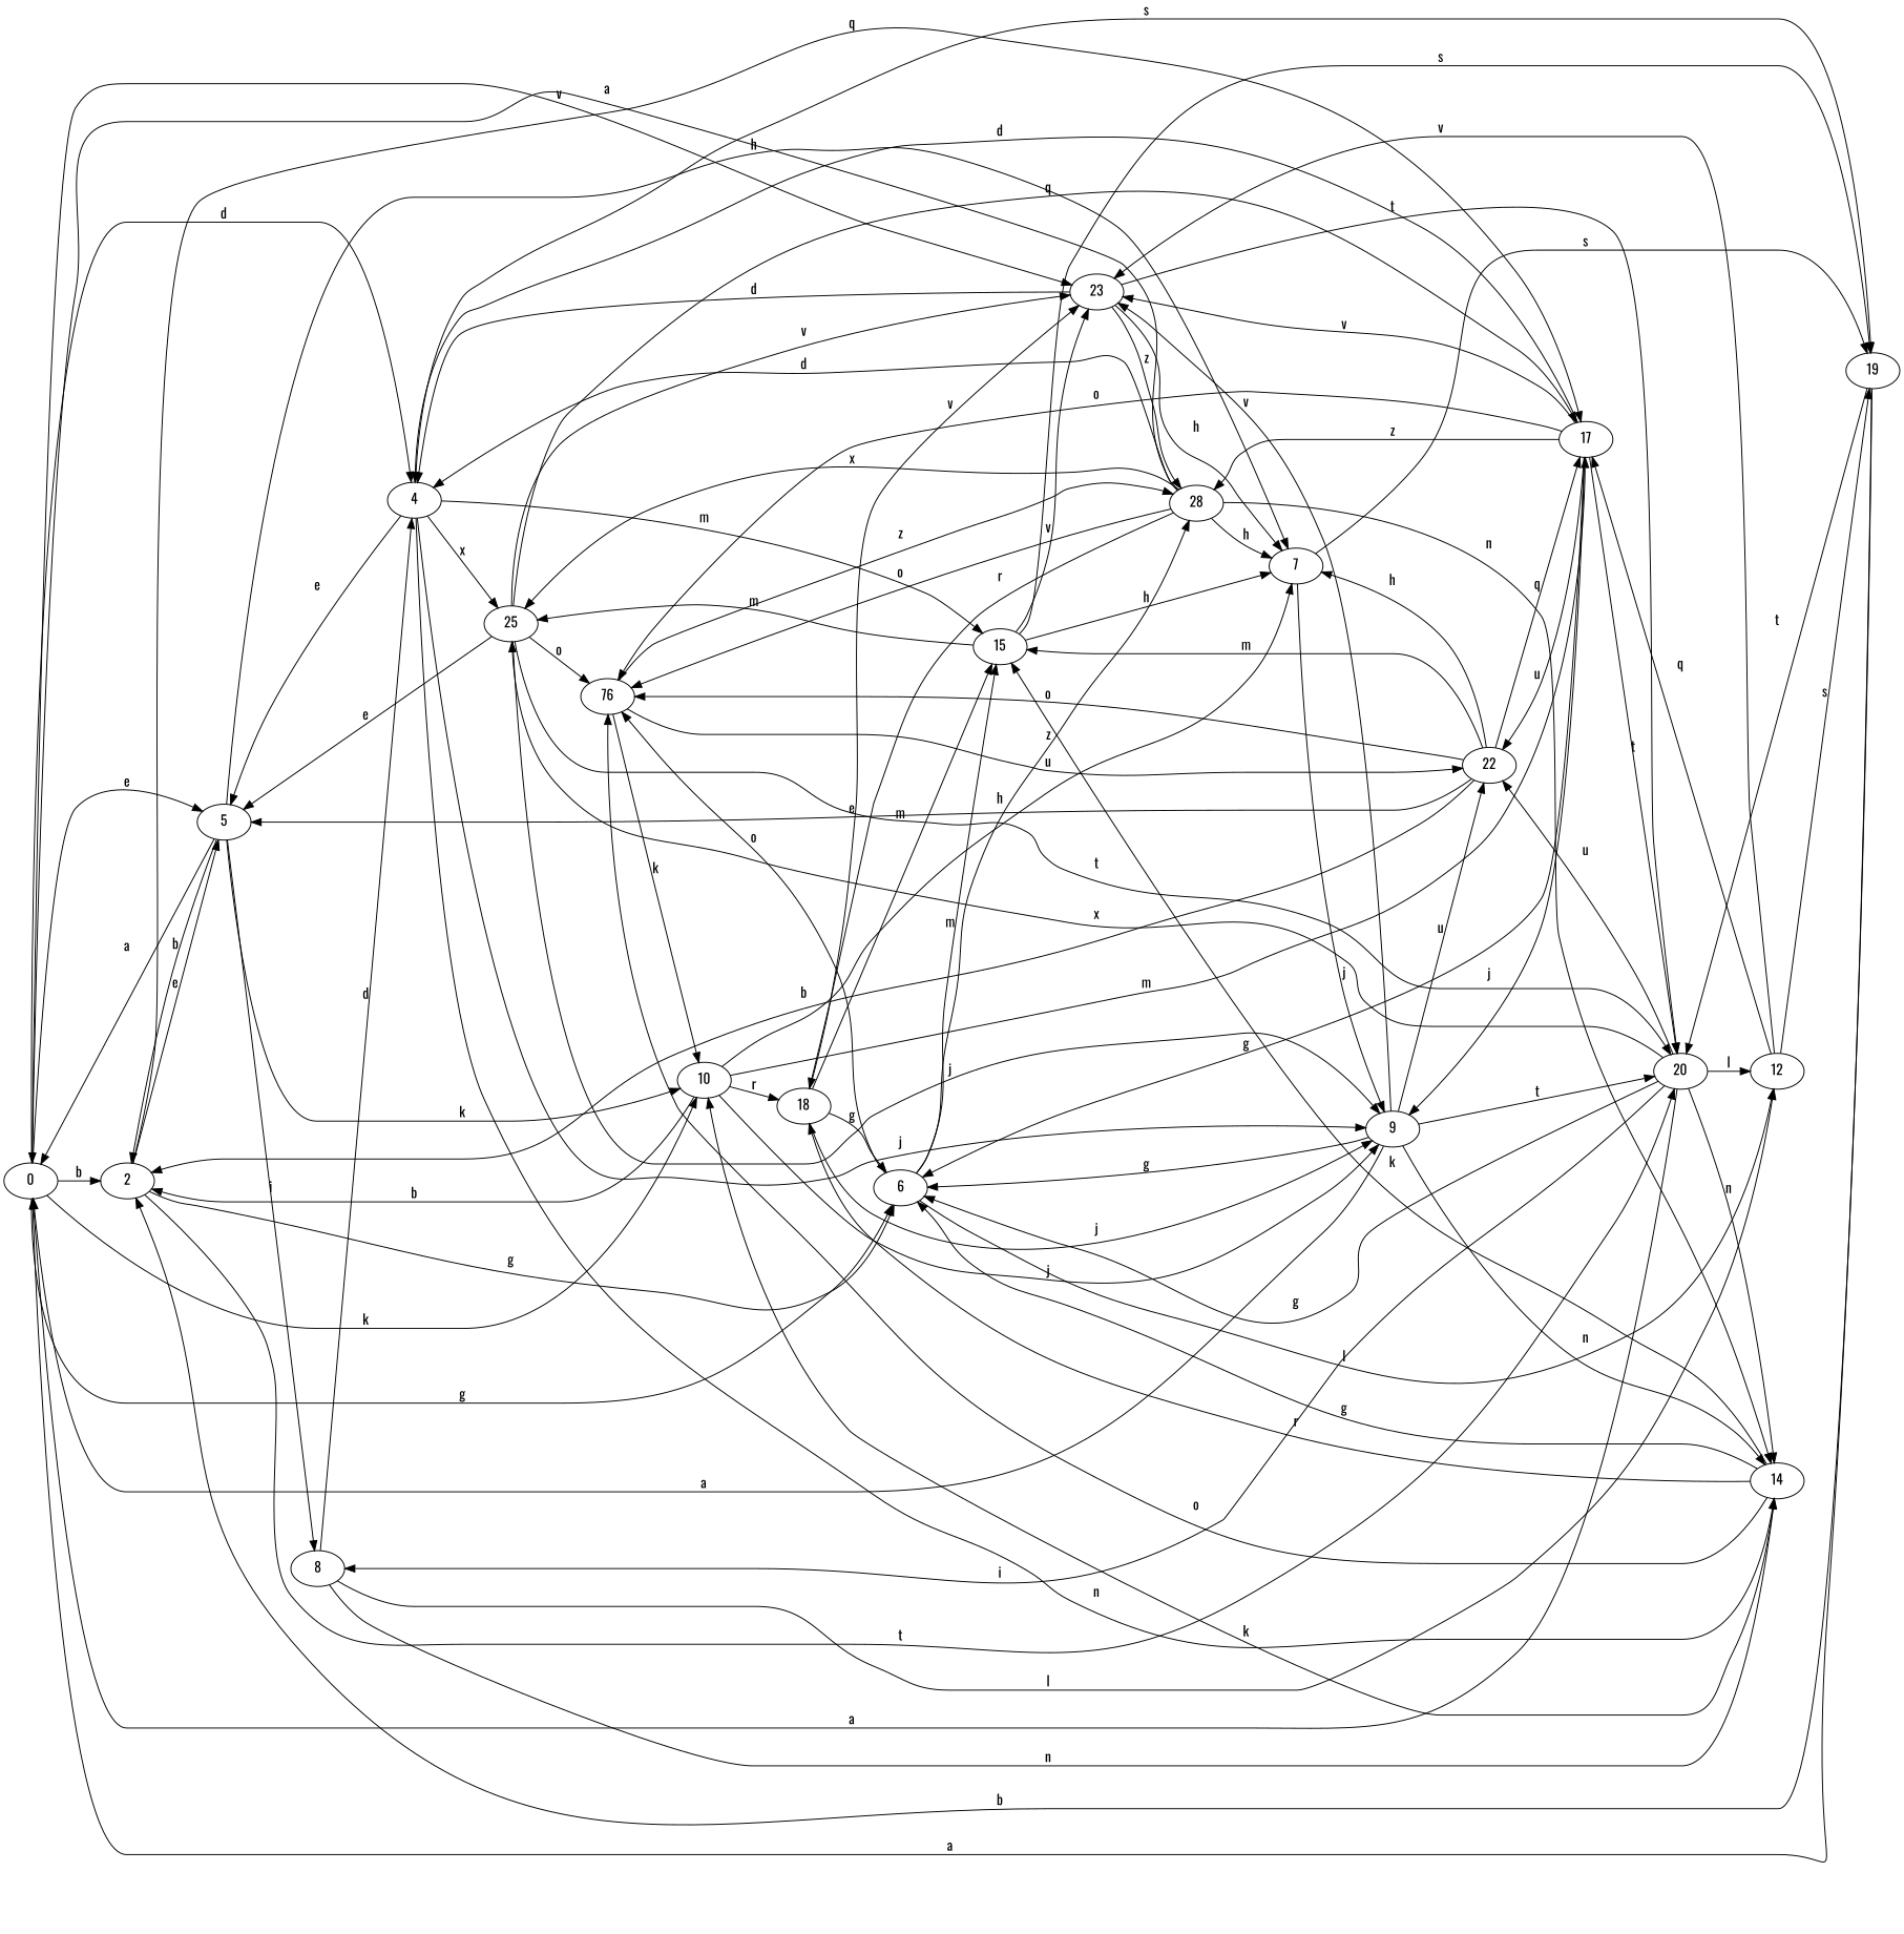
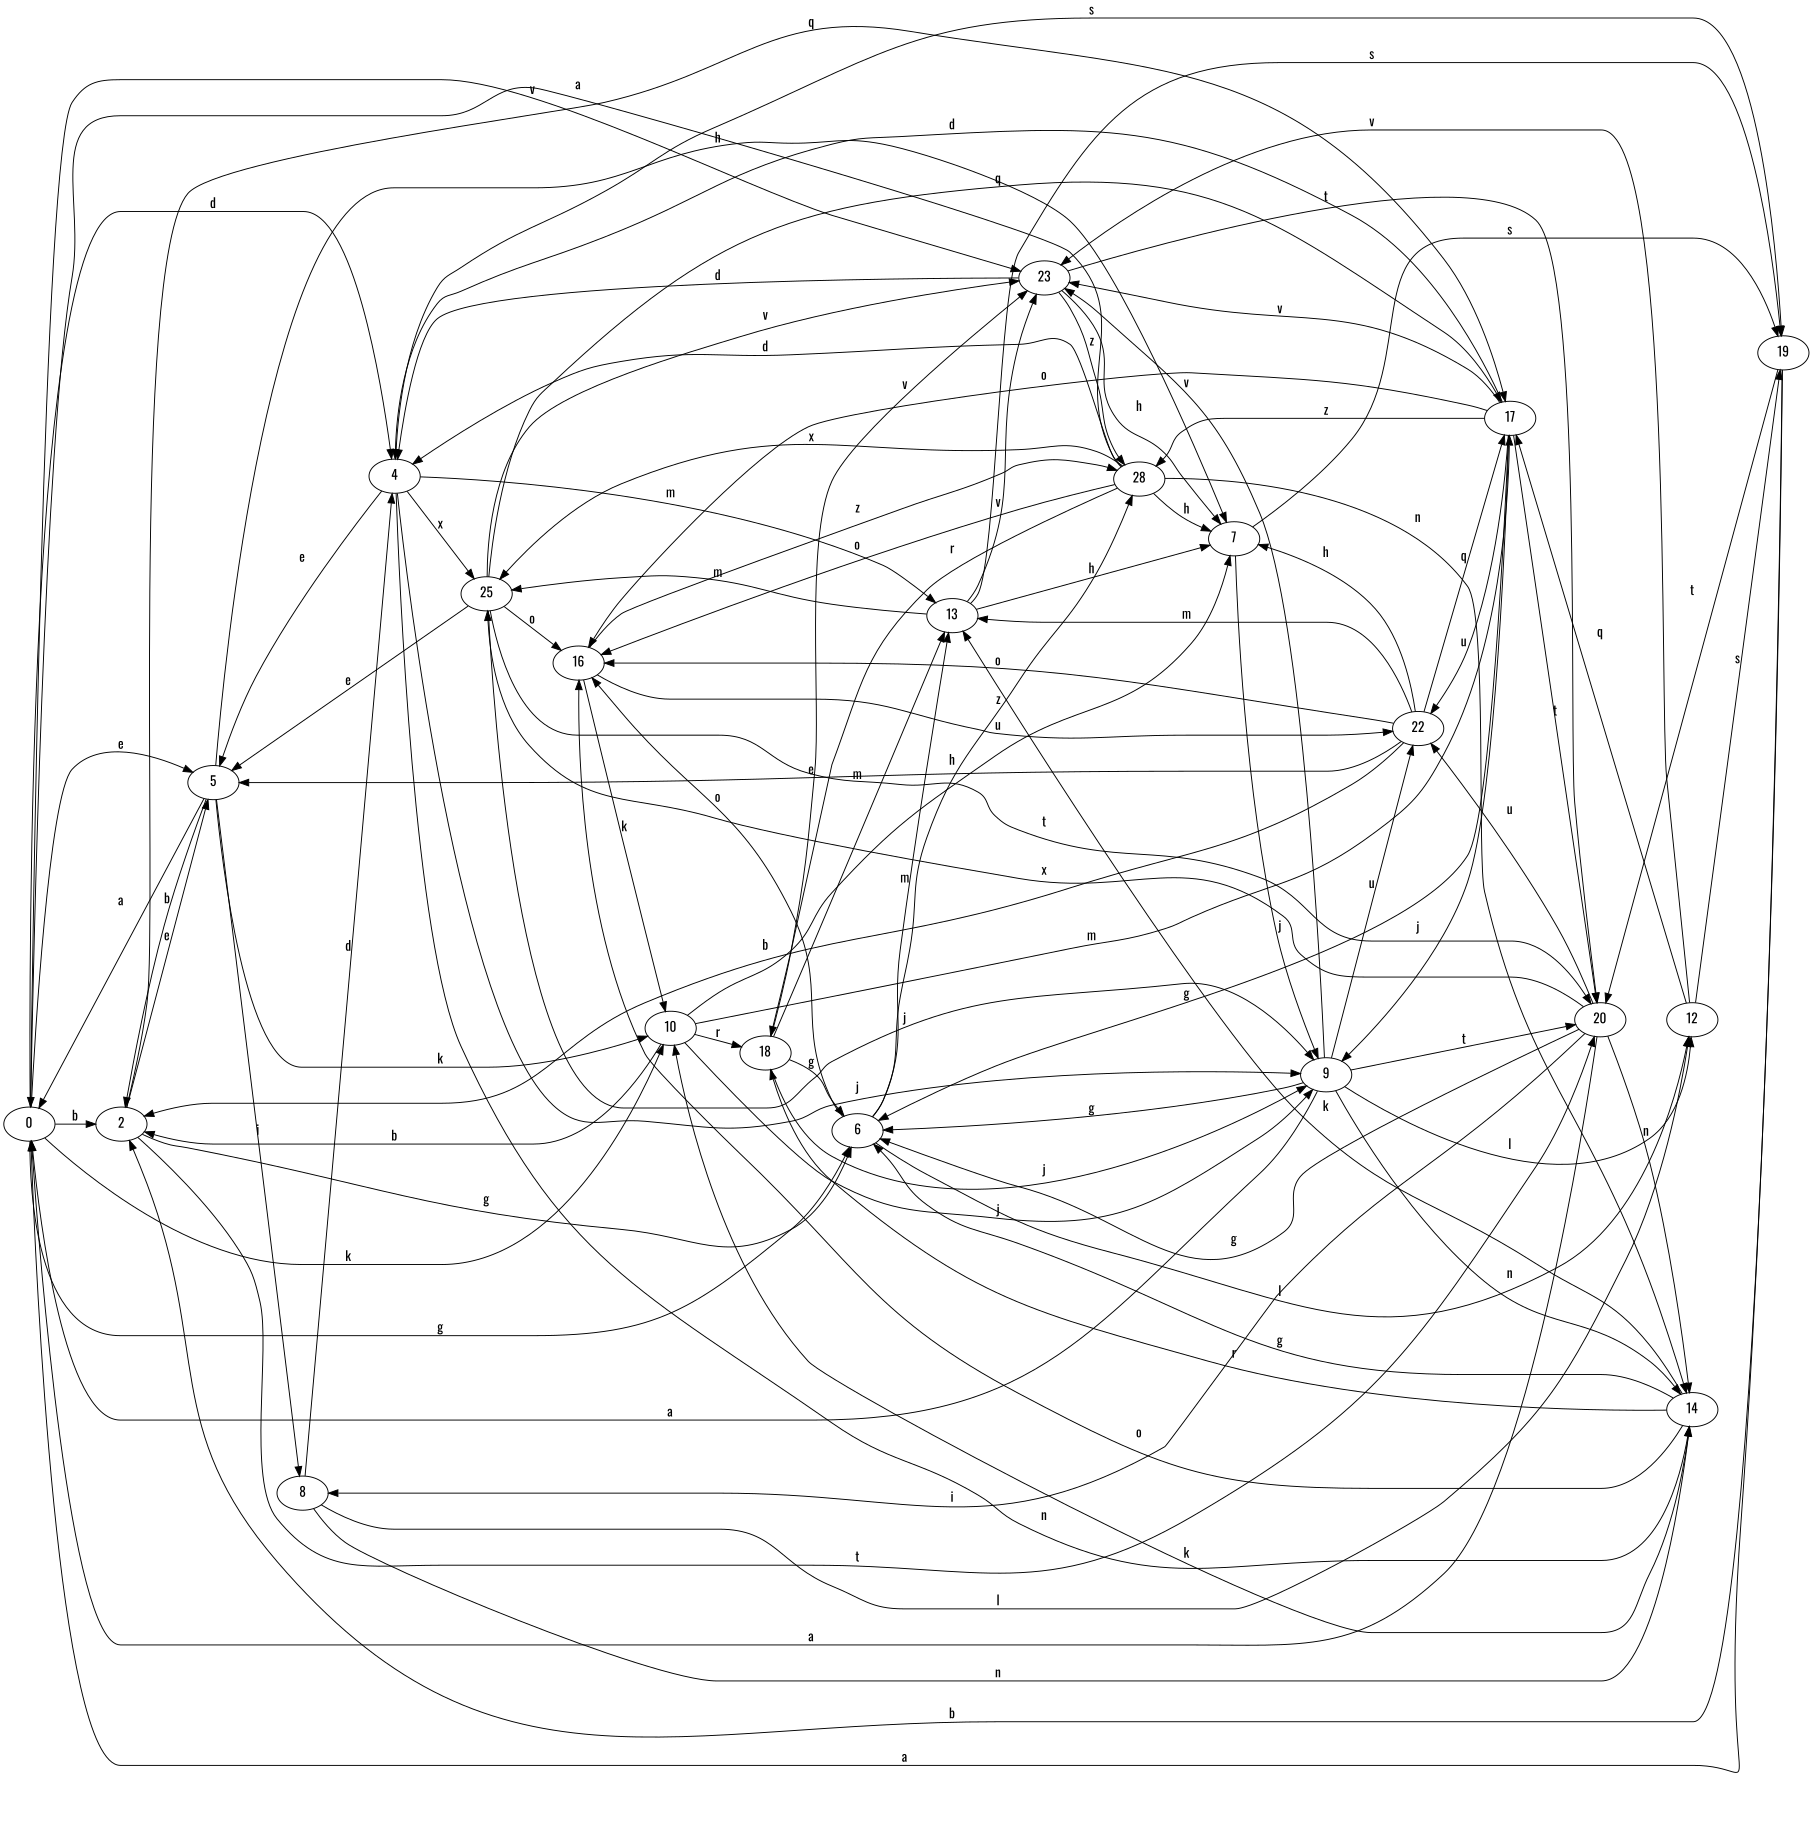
  strict digraph {
    fontname=Oswald
    rankdir=LR
    node [fontname=Oswald]
    edge [fontname=Oswald]
    0
    2
    4
    5
    6
    10
    23
    17
    20
    9
-   13 [label=15]
+   13
    14
    19
    25
    7
    8
    12
-   16 [label=76]
+   16
    28
    18
    22
    0 -> 2 [label=b]
    0 -> 4 [label=d]
    0 -> 5 [label=e]
    0 -> 6 [label=g]
    0 -> 10 [label=k]
    0 -> 23 [label=v]
    2 -> 5 [label=e]
    2 -> 6 [label=g]
    2 -> 17 [label=q]
    2 -> 20 [label=t]
    4 -> 5 [label=e]
    4 -> 9 [label=j]
    4 -> 13 [label=m]
    4 -> 14 [label=n]
    4 -> 19 [label=s]
    4 -> 25 [label=x]
    5 -> 0 [label=a]
    5 -> 2 [label=b]
    5 -> 10 [label=k]
    5 -> 7 [label=h]
    5 -> 8 [label=i]
    6 -> 13 [label=m]
    6 -> 12 [label=l]
    6 -> 16 [label=o]
    6 -> 28 [label=z]
    10 -> 2 [label=b]
    10 -> 17 [label=m]
    10 -> 9 [label=j]
    10 -> 7 [label=h]
    10 -> 18 [label=r]
    23 -> 4 [label=d]
    23 -> 20 [label=t]
    23 -> 7 [label=h]
    23 -> 28 [label=z]
    17 -> 4 [label=d]
    17 -> 6 [label=g]
    17 -> 23 [label=v]
    17 -> 20 [label=t]
    17 -> 9 [label=j]
    17 -> 16 [label=o]
    17 -> 28 [label=z]
    17 -> 22 [label=u]
    20 -> 0 [label=a]
    20 -> 6 [label=g]
    20 -> 14 [label=n]
    20 -> 25 [label=x]
    20 -> 8 [label=i]
-   20 -> 12 [label=l]
+   9 -> 12 [label=l]
    20 -> 22 [label=u]
    9 -> 0 [label=a]
    9 -> 6 [label=g]
    9 -> 23 [label=v]
    9 -> 20 [label=t]
    9 -> 14 [label=n]
    9 -> 22 [label=u]
    13 -> 23 [label=v]
    13 -> 19 [label=s]
    13 -> 25 [label=m]
    13 -> 7 [label=h]
    14 -> 6 [label=g]
    14 -> 10 [label=k]
    14 -> 13 [label=k]
    14 -> 16 [label=o]
    14 -> 18 [label=r]
    19 -> 0 [label=a]
    19 -> 2 [label=b]
    19 -> 20 [label=t]
    25 -> 5 [label=e]
    25 -> 23 [label=v]
    25 -> 17 [label=q]
    25 -> 20 [label=t]
    25 -> 9 [label=j]
    25 -> 16 [label=o]
    7 -> 9 [label=j]
    7 -> 19 [label=s]
    8 -> 4 [label=d]
    8 -> 14 [label=n]
    8 -> 12 [label=l]
    12 -> 23 [label=v]
    12 -> 17 [label=q]
    12 -> 19 [label=s]
    16 -> 10 [label=k]
    16 -> 28 [label=z]
    16 -> 22 [label=u]
    28 -> 0 [label=a]
    28 -> 4 [label=d]
    28 -> 14 [label=n]
    28 -> 25 [label=x]
    28 -> 7 [label=h]
    28 -> 16 [label=o]
    28 -> 18 [label=r]
    18 -> 6 [label=g]
    18 -> 23 [label=v]
    18 -> 9 [label=j]
    18 -> 13 [label=m]
    22 -> 2 [label=b]
    22 -> 5 [label=e]
    22 -> 17 [label=q]
    22 -> 13 [label=m]
    22 -> 7 [label=h]
    22 -> 16 [label=o]
  }
